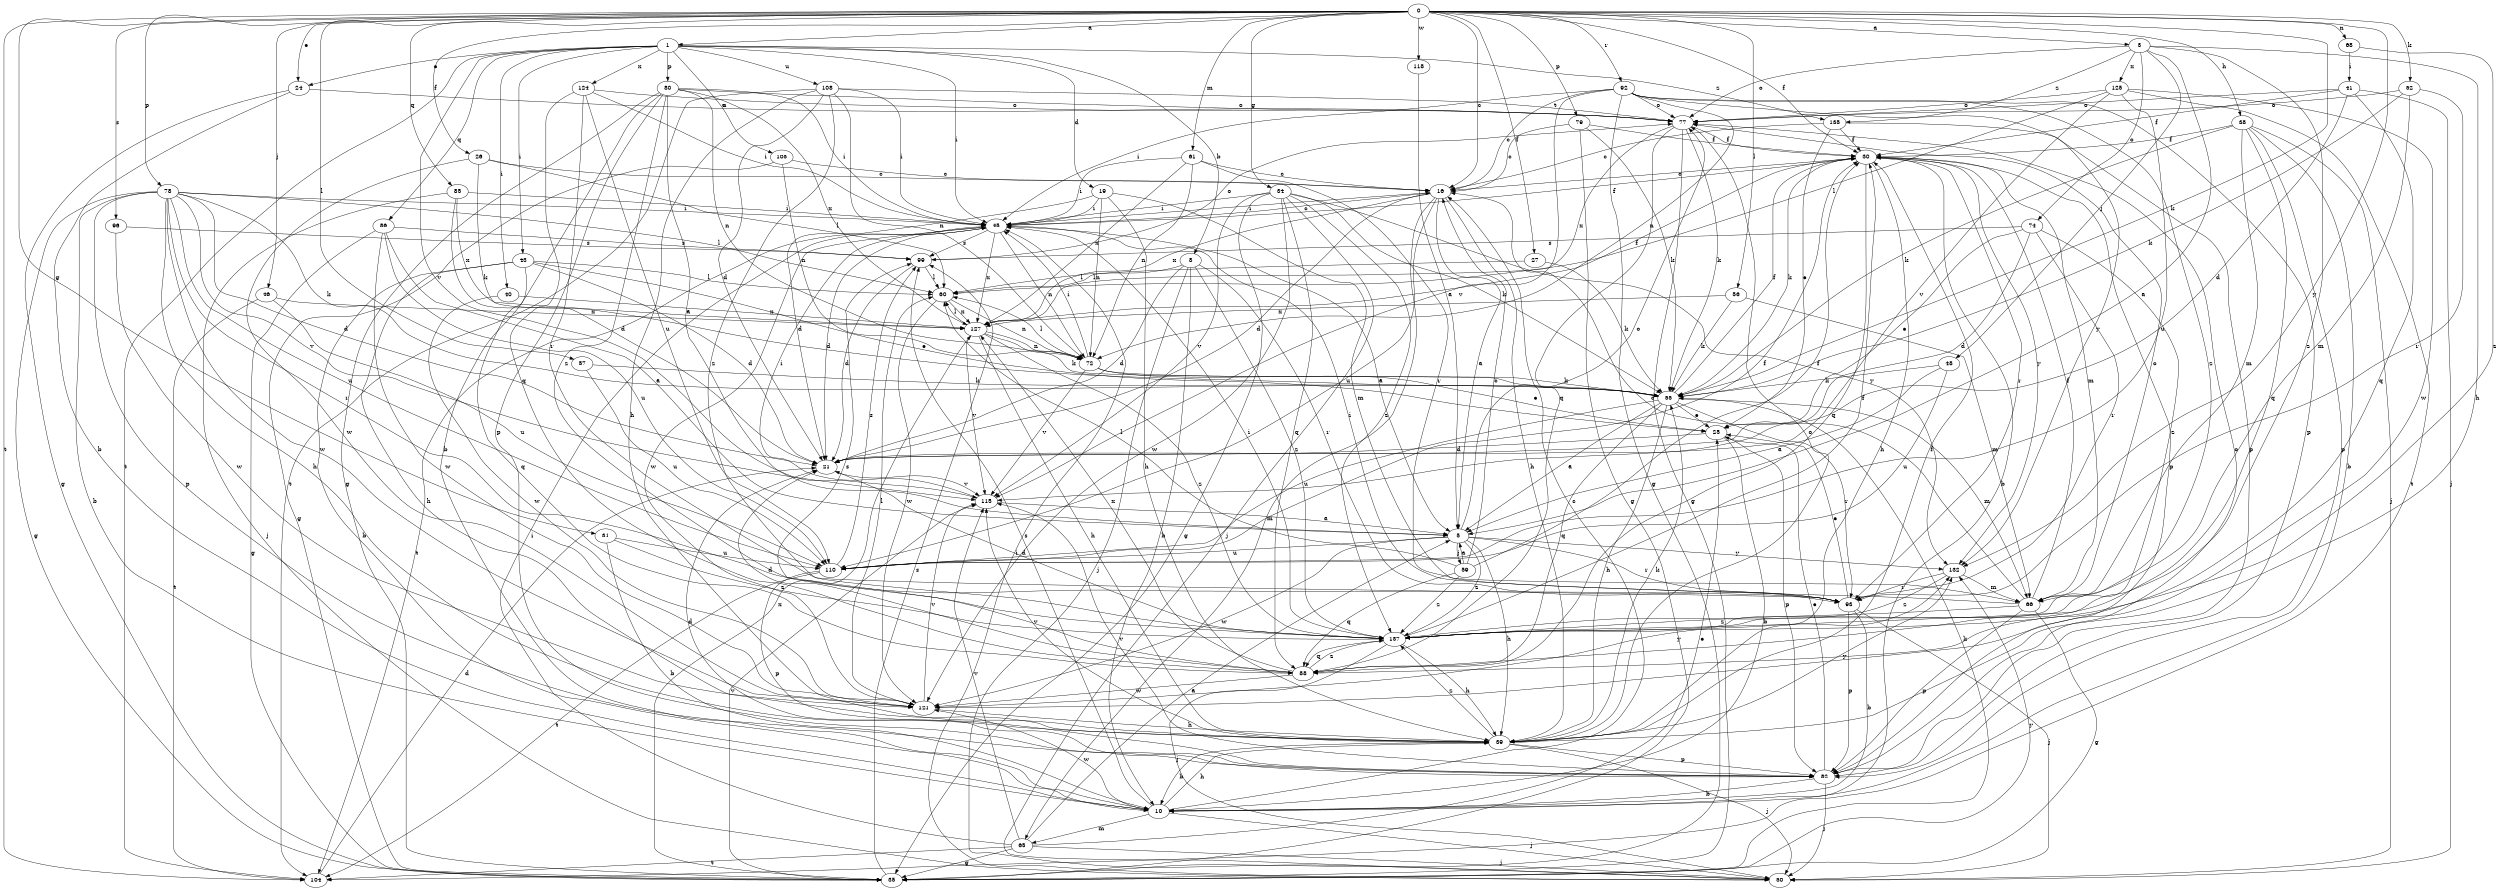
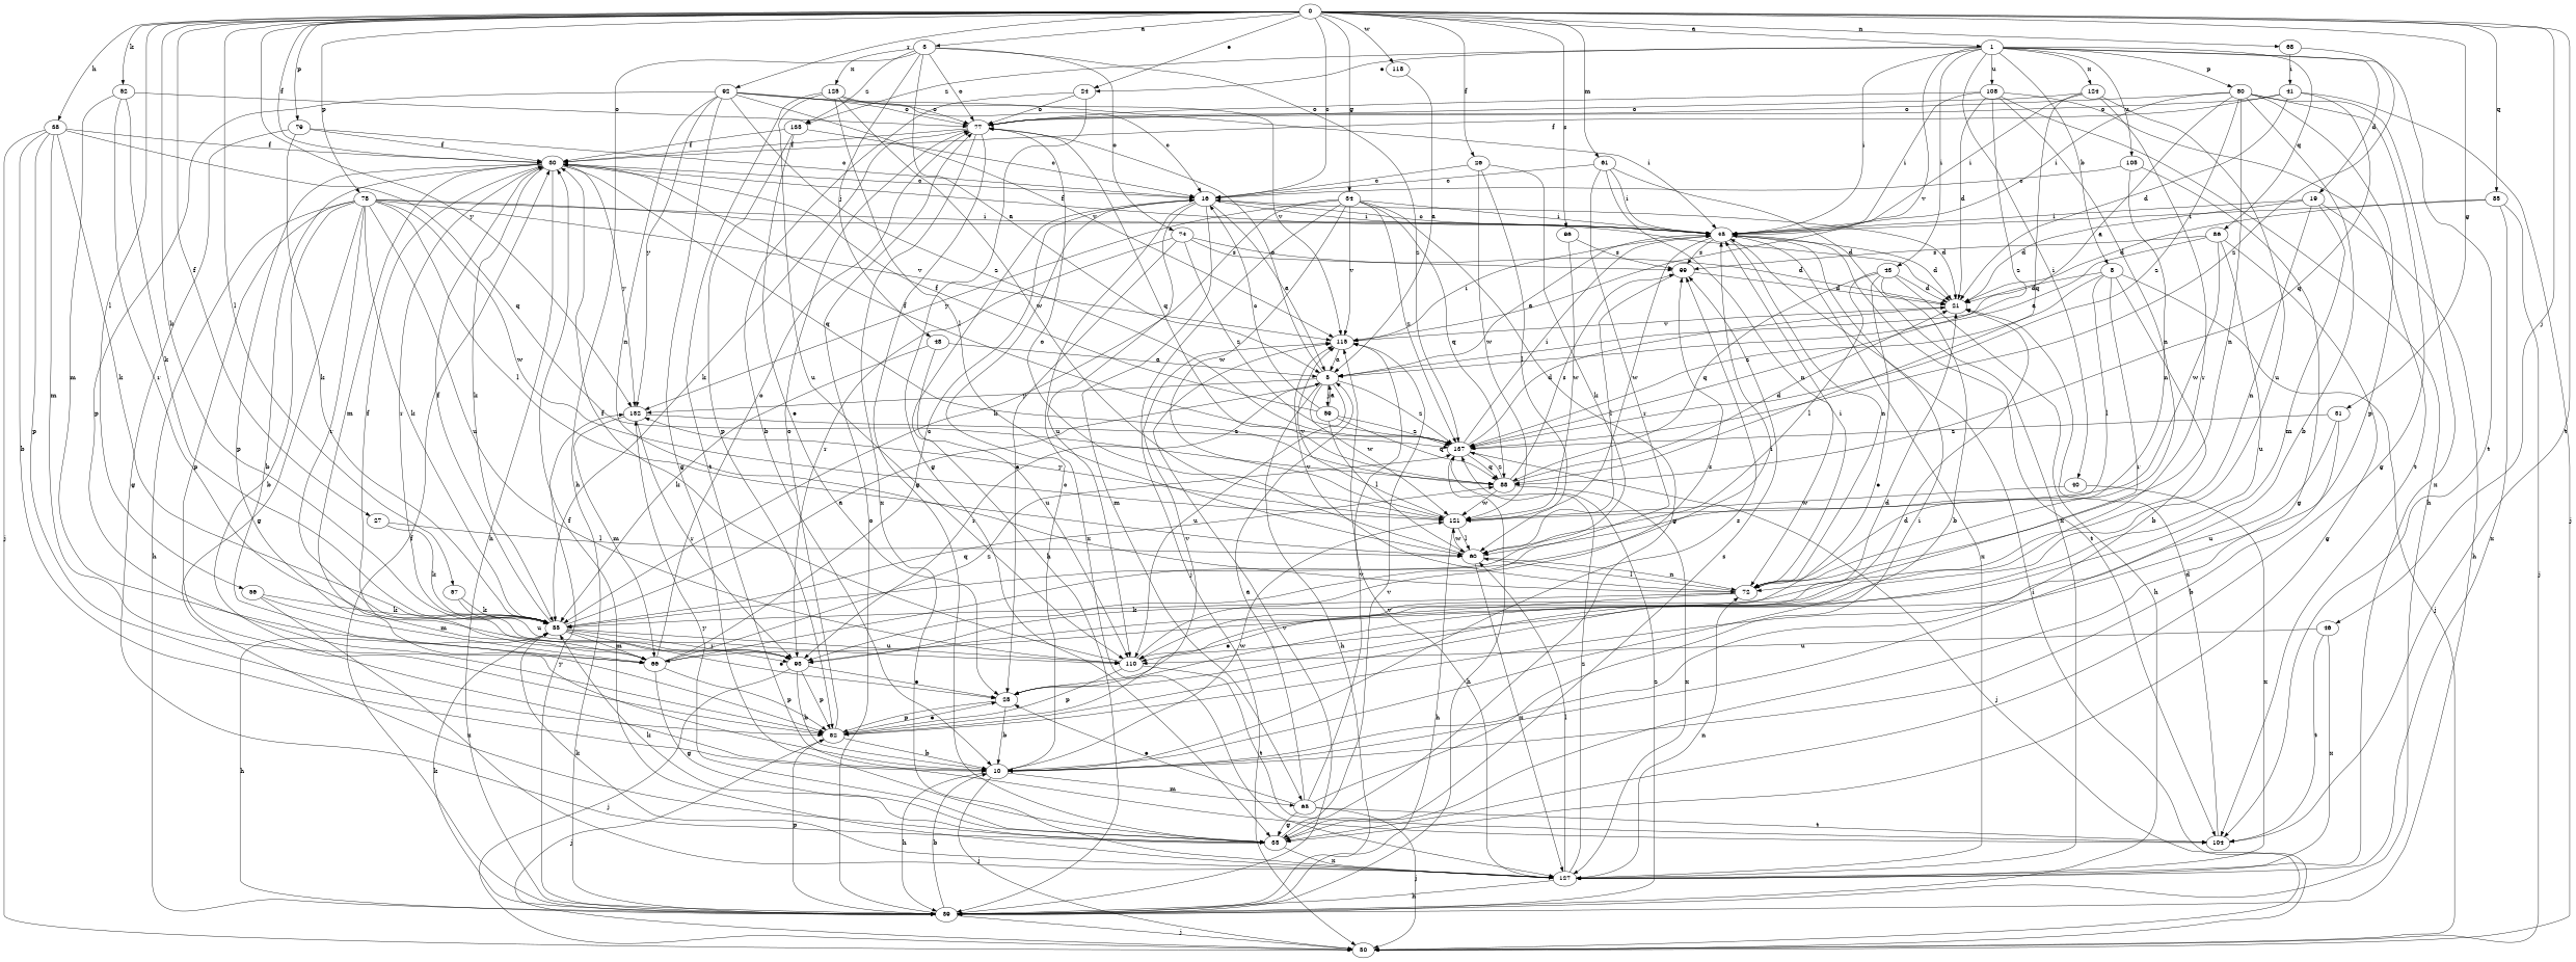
  strict digraph {
    0
    1
    3
    16
    24
    26
    27
    30
    31
    34
    38
    46
    52
    55
    56
    57
    61
    68
    78
    79
    85
    92
    96
    104
    118
    132
    8
    19
    40
    43
    45
    80
    86
    105
    108
    115
    124
    135
    5
    39
    48
    74
    77
    125
    137
    110
    21
    65
    127
    10
    35
    121
    60
    93
    66
    82
    88
    50
    25
    72
    41
    99
    n63 [label=59]
    0 -> 1 [label=a]
    0 -> 3 [label=a]
    0 -> 16 [label=c]
    0 -> 24 [label=e]
    0 -> 26 [label=f]
    0 -> 27 [label=f]
    0 -> 30 [label=f]
    0 -> 31 [label=g]
    0 -> 34 [label=g]
    0 -> 38 [label=h]
    0 -> 46 [label=j]
    0 -> 52 [label=k]
    0 -> 55 [label=k]
    0 -> 56 [label=l]
    0 -> 57 [label=l]
    0 -> 61 [label=m]
    0 -> 68 [label=n]
    0 -> 78 [label=p]
    0 -> 79 [label=p]
    0 -> 85 [label=q]
    0 -> 92 [label=r]
    0 -> 96 [label=s]
    0 -> 104 [label=t]
    0 -> 118 [label=w]
    0 -> 132 [label=y]
    1 -> 24 [label=e]
    1 -> 104 [label=t]
    1 -> 8 [label=b]
    1 -> 19 [label=d]
    1 -> 40 [label=i]
    1 -> 43 [label=i]
    1 -> 45 [label=i]
    1 -> 80 [label=p]
    1 -> 86 [label=q]
    1 -> 105 [label=u]
    1 -> 108 [label=u]
    1 -> 115 [label=v]
    1 -> 124 [label=x]
    1 -> 135 [label=z]
    3 -> 135 [label=z]
    3 -> 5 [label=a]
    3 -> 39 [label=h]
    3 -> 48 [label=j]
    3 -> 74 [label=o]
    3 -> 77 [label=o]
    3 -> 125 [label=x]
    3 -> 137 [label=z]
    16 -> 45 [label=i]
    16 -> 5 [label=a]
    16 -> 39 [label=h]
    16 -> 110 [label=u]
    16 -> 21 [label=d]
    16 -> 65 [label=m]
    16 -> 127 [label=x]
    24 -> 77 [label=o]
    24 -> 10 [label=b]
    24 -> 35 [label=g]
    26 -> 16 [label=c]
    26 -> 55 [label=k]
    26 -> 121 [label=w]
    26 -> 60 [label=l]
    27 -> 55 [label=k]
    27 -> 60 [label=l]
    30 -> 16 [label=c]
    30 -> 55 [label=k]
    30 -> 132 [label=y]
    30 -> 39 [label=h]
    30 -> 10 [label=b]
    30 -> 93 [label=r]
    30 -> 66 [label=m]
    30 -> 82 [label=p]
    30 -> 88 [label=q]
    31 -> 137 [label=z]
    31 -> 110 [label=u]
    31 -> 10 [label=b]
    34 -> 55 [label=k]
    34 -> 132 [label=y]
    34 -> 45 [label=i]
    34 -> 115 [label=v]
    34 -> 137 [label=z]
    34 -> 35 [label=g]
    34 -> 121 [label=w]
    34 -> 88 [label=q]
    34 -> 50 [label=j]
    38 -> 30 [label=f]
    38 -> 55 [label=k]
    38 -> 10 [label=b]
    38 -> 66 [label=m]
    38 -> 82 [label=p]
    38 -> 88 [label=q]
    38 -> 50 [label=j]
    46 -> 104 [label=t]
    46 -> 110 [label=u]
    46 -> 127 [label=x]
    52 -> 55 [label=k]
    52 -> 77 [label=o]
    52 -> 93 [label=r]
    52 -> 66 [label=m]
    55 -> 30 [label=f]
    55 -> 5 [label=a]
    55 -> 39 [label=h]
    55 -> 110 [label=u]
    55 -> 93 [label=r]
    55 -> 66 [label=m]
    55 -> 88 [label=q]
    55 -> 25 [label=e]
    56 -> 55 [label=k]
    56 -> 127 [label=x]
    56 -> 66 [label=m]
    57 -> 55 [label=k]
    57 -> 110 [label=u]
    61 -> 16 [label=c]
    61 -> 45 [label=i]
    61 -> 127 [label=x]
    61 -> 93 [label=r]
    61 -> 72 [label=n]
    68 -> 137 [label=z]
    68 -> 41 [label=i]
    78 -> 55 [label=k]
    78 -> 45 [label=i]
    78 -> 115 [label=v]
    78 -> 39 [label=h]
    78 -> 110 [label=u]
    78 -> 21 [label=d]
    78 -> 10 [label=b]
    78 -> 35 [label=g]
    78 -> 121 [label=w]
    78 -> 60 [label=l]
    78 -> 93 [label=r]
    78 -> 82 [label=p]
    79 -> 16 [label=c]
    79 -> 30 [label=f]
    79 -> 55 [label=k]
    79 -> 35 [label=g]
    85 -> 45 [label=i]
    85 -> 21 [label=d]
    85 -> 127 [label=x]
    85 -> 50 [label=j]
    92 -> 16 [label=c]
    92 -> 132 [label=y]
    92 -> 45 [label=i]
    92 -> 115 [label=v]
    92 -> 77 [label=o]
    92 -> 137 [label=z]
    92 -> 35 [label=g]
    92 -> 82 [label=p]
    92 -> 72 [label=n]
    96 -> 121 [label=w]
    96 -> 99 [label=s]
    104 -> 21 [label=d]
    118 -> 5 [label=a]
    132 -> 137 [label=z]
    132 -> 93 [label=r]
    132 -> 66 [label=m]
    8 -> 137 [label=z]
    8 -> 21 [label=d]
    8 -> 10 [label=b]
    8 -> 60 [label=l]
    8 -> 93 [label=r]
    8 -> 50 [label=j]
    19 -> 45 [label=i]
    19 -> 39 [label=h]
    19 -> 21 [label=d]
    19 -> 66 [label=m]
    19 -> 72 [label=n]
    40 -> 127 [label=x]
    40 -> 121 [label=w]
    43 -> 39 [label=h]
    43 -> 21 [label=d]
    43 -> 10 [label=b]
    43 -> 60 [label=l]
    43 -> 88 [label=q]
    43 -> 25 [label=e]
    45 -> 16 [label=c]
    45 -> 30 [label=f]
    45 -> 104 [label=t]
    45 -> 5 [label=a]
    45 -> 21 [label=d]
    45 -> 127 [label=x]
    45 -> 121 [label=w]
    45 -> 72 [label=n]
    45 -> 99 [label=s]
    80 -> 45 [label=i]
    80 -> 5 [label=a]
    80 -> 77 [label=o]
    80 -> 137 [label=z]
    80 -> 127 [label=x]
    80 -> 10 [label=b]
    80 -> 35 [label=g]
    80 -> 82 [label=p]
    80 -> 72 [label=n]
    86 -> 5 [label=a]
    86 -> 110 [label=u]
    86 -> 35 [label=g]
    86 -> 121 [label=w]
    86 -> 99 [label=s]
    105 -> 16 [label=c]
    105 -> 35 [label=g]
    105 -> 72 [label=n]
    108 -> 104 [label=t]
    108 -> 45 [label=i]
    108 -> 39 [label=h]
-   108 -> 77 [label=t]
+   108 -> 77 [label=o]
    108 -> 137 [label=z]
    108 -> 21 [label=d]
    108 -> 72 [label=n]
    115 -> 45 [label=i]
    115 -> 5 [label=a]
    124 -> 45 [label=i]
    124 -> 77 [label=o]
    124 -> 110 [label=u]
    124 -> 93 [label=r]
    124 -> 88 [label=q]
    135 -> 16 [label=c]
    135 -> 30 [label=f]
    135 -> 82 [label=p]
    135 -> 25 [label=e]
    5 -> 132 [label=y]
    5 -> 39 [label=h]
    5 -> 77 [label=o]
    5 -> 137 [label=z]
    5 -> 110 [label=u]
    5 -> 121 [label=w]
    5 -> 93 [label=r]
    5 -> n63 [label=j]
    39 -> 30 [label=f]
    39 -> 55 [label=k]
    39 -> 132 [label=y]
    39 -> 115 [label=v]
    39 -> 77 [label=o]
    39 -> 137 [label=z]
    39 -> 10 [label=b]
    39 -> 82 [label=p]
    39 -> 50 [label=j]
    48 -> 55 [label=k]
    48 -> 5 [label=a]
    48 -> 110 [label=u]
    74 -> 137 [label=z]
    74 -> 21 [label=d]
    74 -> 93 [label=r]
    74 -> 25 [label=e]
    74 -> 99 [label=s]
    77 -> 30 [label=f]
    77 -> 55 [label=k]
    77 -> 127 [label=x]
    77 -> 35 [label=g]
    77 -> 88 [label=q]
    125 -> 104 [label=t]
    125 -> 115 [label=v]
    125 -> 77 [label=o]
    125 -> 110 [label=u]
    125 -> 121 [label=w]
    125 -> 60 [label=l]
    137 -> 30 [label=f]
    137 -> 45 [label=i]
    137 -> 39 [label=h]
    137 -> 21 [label=d]
    137 -> 88 [label=q]
    137 -> 50 [label=j]
    110 -> 30 [label=f]
    110 -> 104 [label=t]
    110 -> 82 [label=p]
    110 -> 99 [label=s]
    21 -> 115 [label=v]
    65 -> 104 [label=t]
    65 -> 45 [label=i]
    65 -> 115 [label=v]
    65 -> 5 [label=a]
    65 -> 35 [label=g]
    65 -> 50 [label=j]
    65 -> 25 [label=e]
    127 -> 30 [label=f]
    127 -> 55 [label=k]
    127 -> 115 [label=v]
    127 -> 39 [label=h]
    127 -> 137 [label=z]
    127 -> 60 [label=l]
    127 -> 72 [label=n]
    10 -> 16 [label=c]
    10 -> 39 [label=h]
    10 -> 65 [label=m]
    10 -> 121 [label=w]
    10 -> 50 [label=j]
    10 -> 99 [label=s]
    35 -> 55 [label=k]
    35 -> 132 [label=y]
    35 -> 115 [label=v]
    35 -> 127 [label=x]
    35 -> 99 [label=s]
    121 -> 132 [label=y]
    121 -> 115 [label=v]
    121 -> 39 [label=h]
    121 -> 60 [label=l]
    60 -> 127 [label=x]
    60 -> 121 [label=w]
    60 -> 72 [label=n]
    93 -> 10 [label=b]
    93 -> 82 [label=p]
    93 -> 50 [label=j]
    93 -> 25 [label=e]
    66 -> 16 [label=c]
    66 -> 30 [label=f]
    66 -> 45 [label=i]
    66 -> 77 [label=o]
    66 -> 137 [label=z]
    66 -> 35 [label=g]
    66 -> 82 [label=p]
    82 -> 115 [label=v]
    82 -> 77 [label=o]
    82 -> 21 [label=d]
    82 -> 10 [label=b]
    82 -> 50 [label=j]
    82 -> 25 [label=e]
    88 -> 137 [label=z]
    88 -> 21 [label=d]
    88 -> 127 [label=x]
    88 -> 121 [label=w]
    88 -> 99 [label=s]
    50 -> 45 [label=i]
    25 -> 21 [label=d]
    25 -> 10 [label=b]
    25 -> 82 [label=p]
    72 -> 55 [label=k]
    72 -> 45 [label=i]
    72 -> 115 [label=v]
    72 -> 60 [label=l]
    72 -> 25 [label=e]
    41 -> 30 [label=f]
    41 -> 77 [label=o]
    41 -> 21 [label=d]
    41 -> 88 [label=q]
    41 -> 50 [label=j]
-   99 -> 77 [label=o]
+   60 -> 77 [label=o]
    99 -> 21 [label=d]
    99 -> 60 [label=l]
    n63 -> 16 [label=c]
    n63 -> 30 [label=f]
    n63 -> 5 [label=a]
    n63 -> 137 [label=z]
    n63 -> 60 [label=l]
    n63 -> 88 [label=q]
  }
